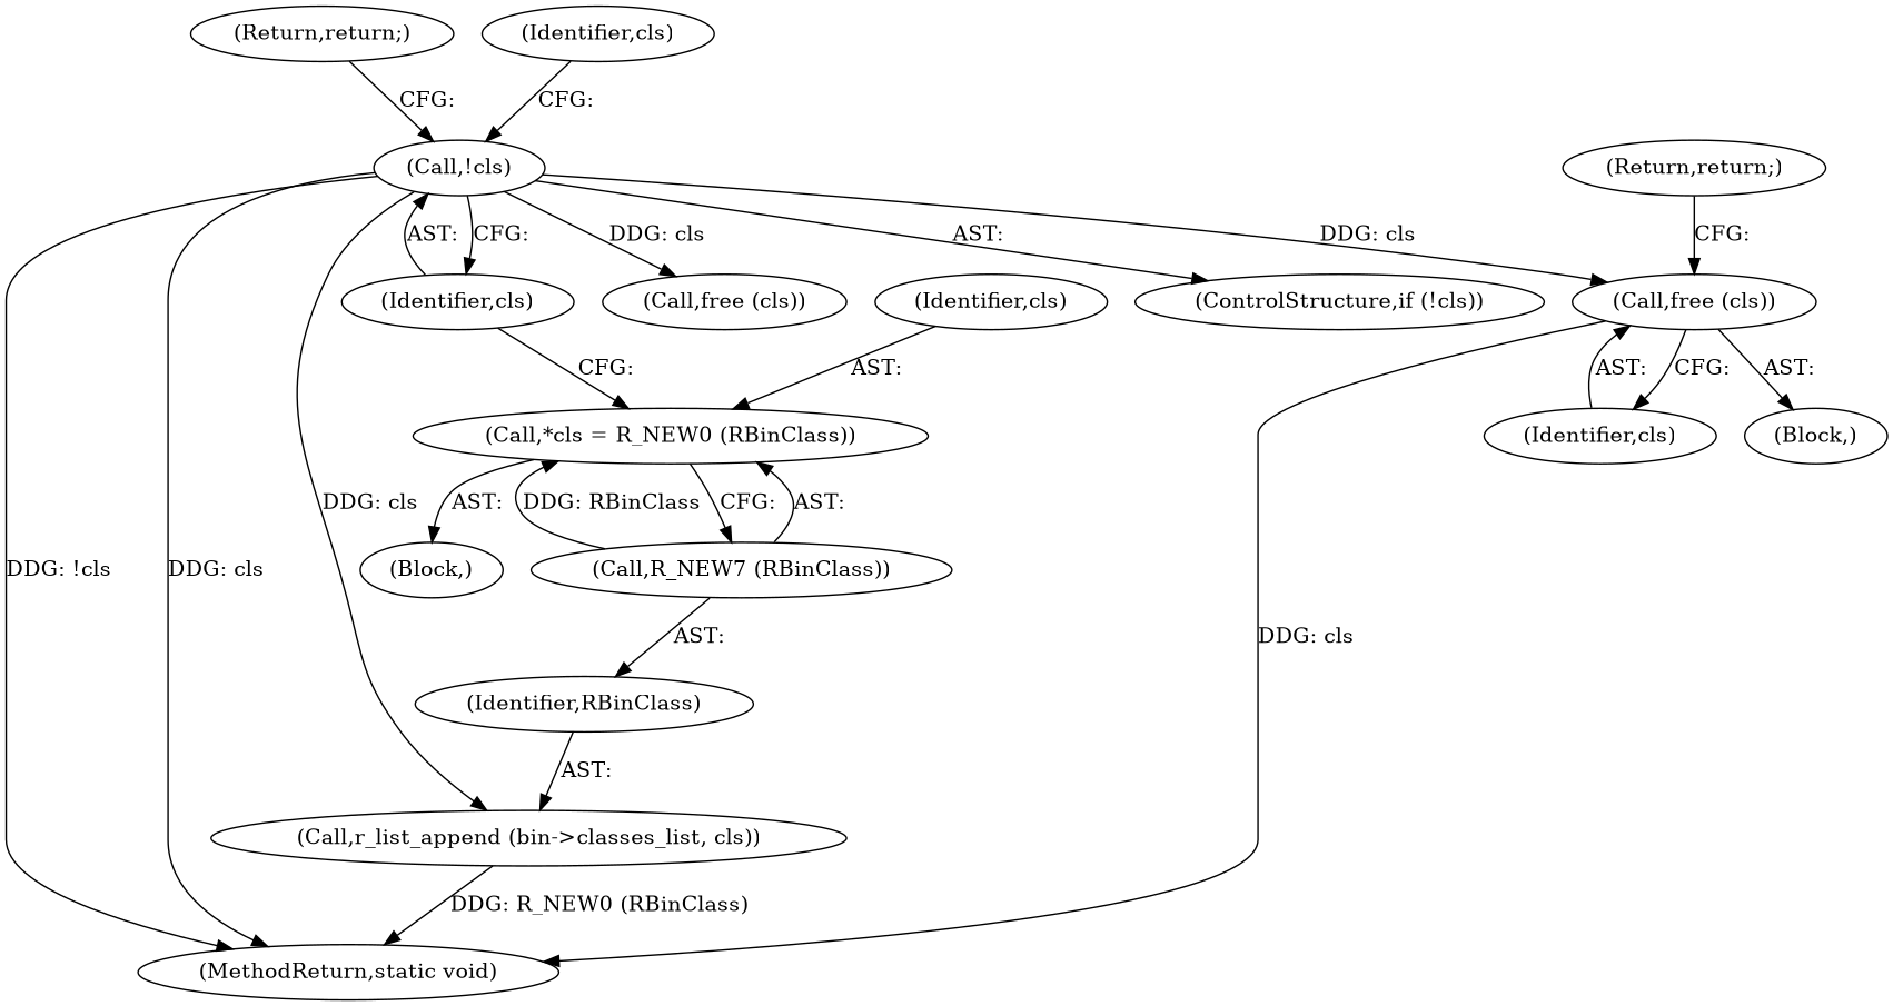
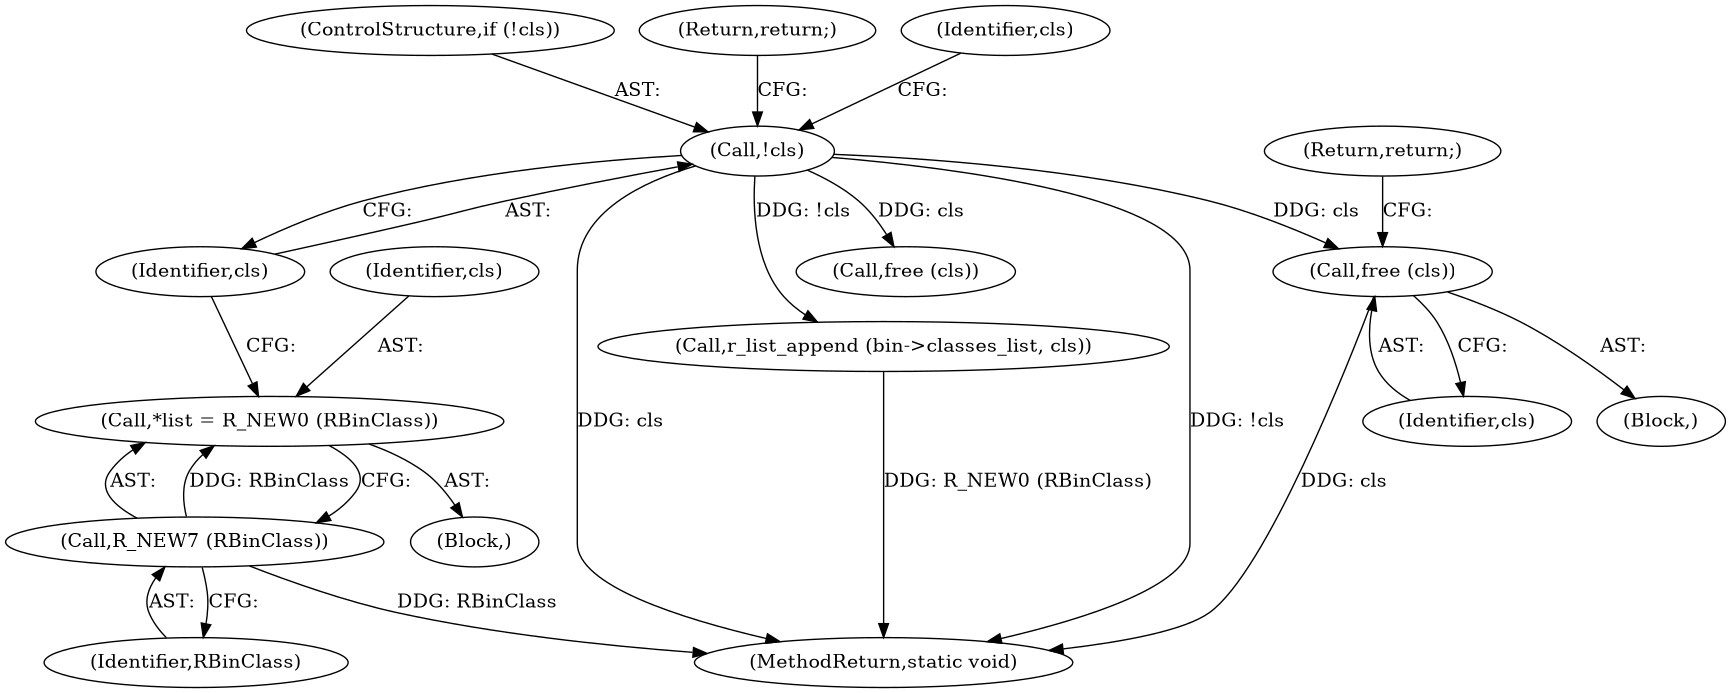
  digraph {
    n1 [label="(Call,free (cls))"]
    n2 [label="(Block,)"]
    n3 [label="(MethodReturn,static void)"]
    n4 [label="(Identifier,cls)"]
    n5 [label="(Call,!cls)"]
    n6 [label="(Identifier,cls)"]
    n7 [label="(Call,free (cls))"]
    n8 [label="(Call,r_list_append (bin->classes_list, cls))"]
    n9 [label="(ControlStructure,if (!cls))"]
-   n10 [label="(Call,*cls = R_NEW0 (RBinClass))"]
+   n10 [label="(Call,*list = R_NEW0 (RBinClass))"]
    n11 [label="(Call,R_NEW7 (RBinClass))"]
    n12 [label="(Block,)"]
    n13 [label="(Identifier,RBinClass)"]
    n14 [label="(Return,return;)"]
    n15 [label="(Identifier,cls)"]
    n16 [label="(Return,return;)"]
    n17 [label="(Identifier,cls)"]
    n1 -> n2 [label="AST: "]
    n1 -> n3 [label="DDG: cls"]
    n1 -> n4 [label="CFG: "]
    n4 -> n1 [label="AST: "]
    n5 -> n1 [label="DDG: cls"]
    n5 -> n3 [label="DDG: !cls"]
    n5 -> n3 [label="DDG: cls"]
    n5 -> n6 [label="CFG: "]
    n5 -> n7 [label="DDG: cls"]
-   n5 -> n8 [label="DDG: cls"]
-   n5 -> n9 [label="AST: "]
+   n5 -> n8 [label="DDG: !cls"]
+   n9 -> n5 [label="AST: "]
    n6 -> n5 [label="AST: "]
    n6 -> n10 [label="CFG: "]
    n8 -> n3 [label="DDG: R_NEW0 (RBinClass)"]
    n10 -> n11 [label="CFG: "]
    n10 -> n12 [label="AST: "]
+   n11 -> n3 [label="DDG: RBinClass"]
    n11 -> n10 [label="AST: "]
    n11 -> n10 [label="DDG: RBinClass"]
-   n11 -> n13 [label="AST: "]
-   n13 -> n8 [label="AST: "]
+   n11 -> n13 [label="CFG: "]
+   n13 -> n11 [label="AST: "]
    n14 -> n5 [label="CFG: "]
    n15 -> n5 [label="CFG: "]
    n16 -> n1 [label="CFG: "]
    n17 -> n10 [label="AST: "]
  }
